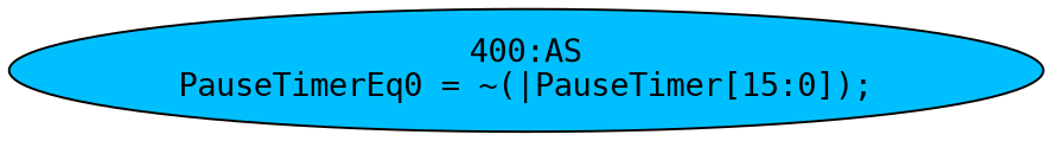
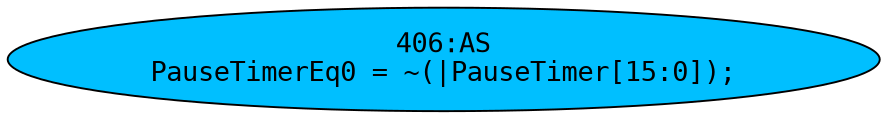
  strict digraph {
    fontname="DejaVu Sans Mono"
-   n1 [ast="<pyverilog.vparser.ast.Assign object at 0x7f2ba5b02e10>" def_var="['PauseTimerEq0']" fillcolor=deepskyblue label="400:AS\nPauseTimerEq0 = ~(|PauseTimer[15:0]);" statements="[]" style=filled typ=Assign use_var="['PauseTimer']" fontname="DejaVu Sans Mono"]
+   n1 [ast="<pyverilog.vparser.ast.Assign object at 0x7f2ba5b02e10>" def_var="['PauseTimerEq0']" fillcolor=deepskyblue label="406:AS\nPauseTimerEq0 = ~(|PauseTimer[15:0]);" statements="[]" style=filled typ=Assign use_var="['PauseTimer']" fontname="DejaVu Sans Mono"]
  }
